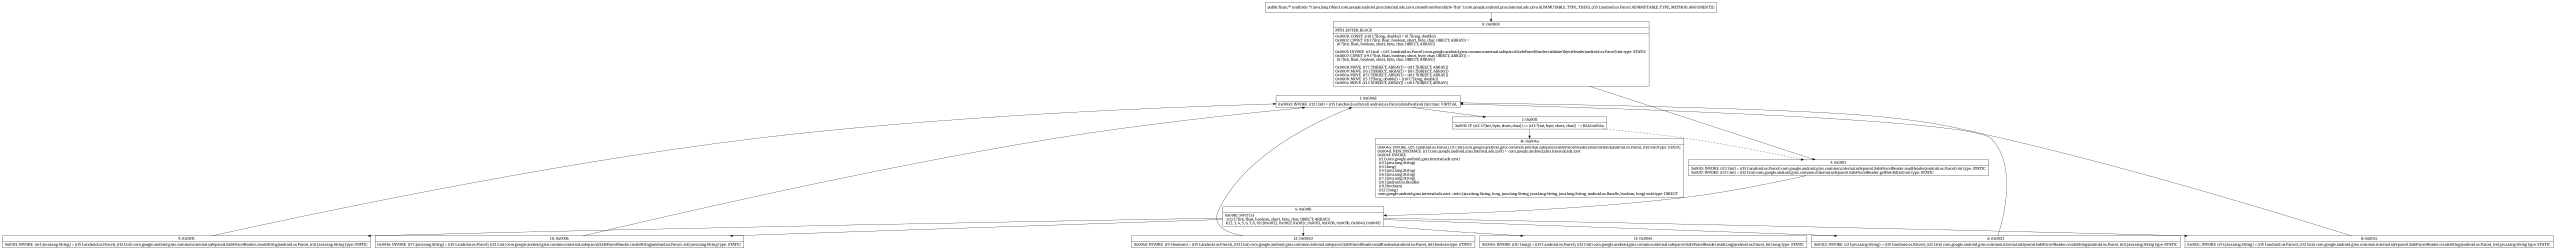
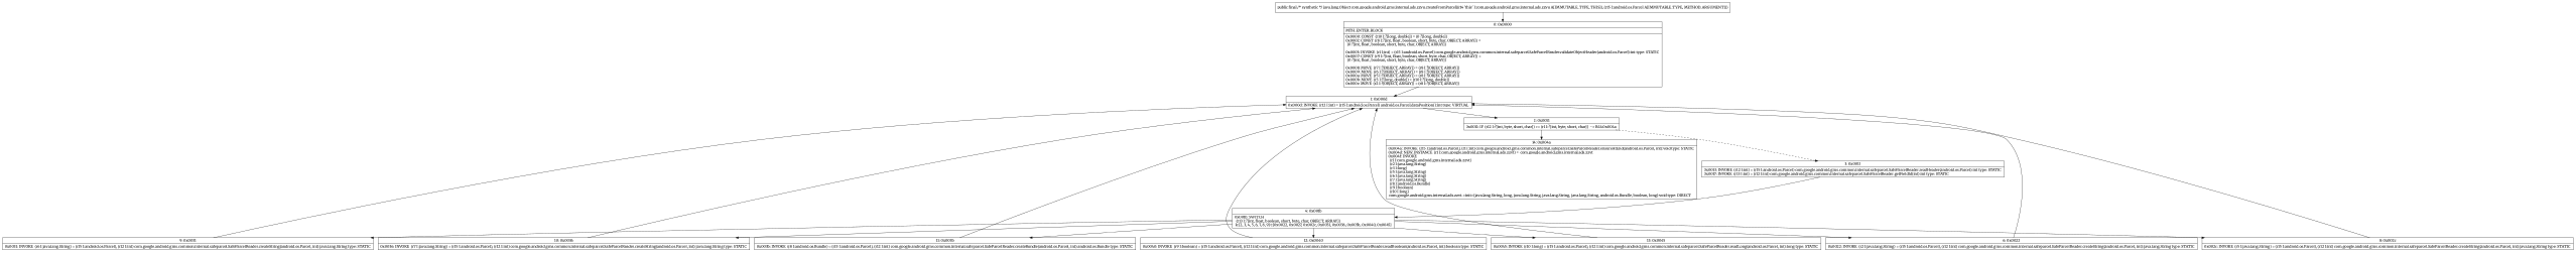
  digraph {
    fontname=Merriweather
    node [fontname=Merriweather shape=record]
    edge [fontname=Merriweather]
    n1 [label="{0\:\ 0x0000|MTH_ENTER_BLOCK\l|0x0000: CONST  (r10 I:?[long, double]) = (0 ?[long, double]) \l0x0002: CONST  (r8 I:?[int, float, boolean, short, byte, char, OBJECT, ARRAY]) = \l  (0 ?[int, float, boolean, short, byte, char, OBJECT, ARRAY])\l \l0x0003: INVOKE  (r1 I:int) = (r15 I:android.os.Parcel) com.google.android.gms.common.internal.safeparcel.SafeParcelReader.validateObjectHeader(android.os.Parcel):int type: STATIC \l0x0007: CONST  (r9 I:?[int, float, boolean, short, byte, char, OBJECT, ARRAY]) = \l  (0 ?[int, float, boolean, short, byte, char, OBJECT, ARRAY])\l \l0x0008: MOVE  (r7 I:?[OBJECT, ARRAY]) = (r8 I:?[OBJECT, ARRAY]) \l0x0009: MOVE  (r6 I:?[OBJECT, ARRAY]) = (r8 I:?[OBJECT, ARRAY]) \l0x000a: MOVE  (r5 I:?[OBJECT, ARRAY]) = (r8 I:?[OBJECT, ARRAY]) \l0x000b: MOVE  (r3 I:?[long, double]) = (r10 I:?[long, double]) \l0x000c: MOVE  (r2 I:?[OBJECT, ARRAY]) = (r8 I:?[OBJECT, ARRAY]) \l}"]
    n2 [label="{1\:\ 0x000d|0x000d: INVOKE  (r12 I:int) = (r15 I:android.os.Parcel) android.os.Parcel.dataPosition():int type: VIRTUAL \l}"]
    n3 [label="{2\:\ 0x0011|0x0011: IF  (r12 I:?[int, byte, short, char]) \>= (r1 I:?[int, byte, short, char])  \-\> B:14:0x004a \l}"]
    n4 [label="{3\:\ 0x0013|0x0013: INVOKE  (r12 I:int) = (r15 I:android.os.Parcel) com.google.android.gms.common.internal.safeparcel.SafeParcelReader.readHeader(android.os.Parcel):int type: STATIC \l0x0017: INVOKE  (r13 I:int) = (r12 I:int) com.google.android.gms.common.internal.safeparcel.SafeParcelReader.getFieldId(int):int type: STATIC \l}"]
-   n5 [label="{14\:\ 0x004a|0x004a: INVOKE  (r15 I:android.os.Parcel), (r1 I:int) com.google.android.gms.common.internal.safeparcel.SafeParcelReader.ensureAtEnd(android.os.Parcel, int):void type: STATIC \l0x004d: NEW_INSTANCE  (r1 I:com.google.android.gms.internal.ads.zzvt) =  com.google.android.gms.internal.ads.zzvt \l0x004f: INVOKE  \l  (r1 I:com.google.android.gms.internal.ads.zzvt)\l  (r2 I:java.lang.String)\l  (r3 I:long)\l  (r5 I:java.lang.String)\l  (r6 I:java.lang.String)\l  (r7 I:java.lang.String)\l  (r8 I:android.os.Bundle)\l  (r9 I:boolean)\l  (r12 I:long)\l com.google.android.gms.internal.ads.zzvt.\<init\>(java.lang.String, long, java.lang.String, java.lang.String, java.lang.String, android.os.Bundle, boolean, long):void type: DIRECT \l}"]
+   n5 [label="{14\:\ 0x004a|0x004a: INVOKE  (r15 I:android.os.Parcel), (r1 I:int) com.google.android.gms.common.internal.safeparcel.SafeParcelReader.ensureAtEnd(android.os.Parcel, int):void type: STATIC \l0x004d: NEW_INSTANCE  (r1 I:com.google.android.gms.internal.ads.zzvt) =  com.google.android.gms.internal.ads.zzvt \l0x004f: INVOKE  \l  (r1 I:com.google.android.gms.internal.ads.zzvt)\l  (r2 I:java.lang.String)\l  (r3 I:long)\l  (r5 I:java.lang.String)\l  (r6 I:java.lang.String)\l  (r7 I:java.lang.String)\l  (r8 I:android.os.Bundle)\l  (r9 I:boolean)\l  (r10 I:long)\l com.google.android.gms.internal.ads.zzvt.\<init\>(java.lang.String, long, java.lang.String, java.lang.String, java.lang.String, android.os.Bundle, boolean, long):void type: DIRECT \l}"]
    n6 [label="{4\:\ 0x001b|0x001b: SWITCH  \l  (r13 I:?[int, float, boolean, short, byte, char, OBJECT, ARRAY])\l k:[2, 3, 4, 5, 6, 7, 8, 9] t:[0x0022, 0x0027, 0x002c, 0x0031, 0x0036, 0x003b, 0x0040, 0x0045] \l}"]
    n7 [label="{6\:\ 0x0022|0x0022: INVOKE  (r2 I:java.lang.String) = (r15 I:android.os.Parcel), (r12 I:int) com.google.android.gms.common.internal.safeparcel.SafeParcelReader.createString(android.os.Parcel, int):java.lang.String type: STATIC \l}"]
    n8 [label="{8\:\ 0x002c|0x002c: INVOKE  (r5 I:java.lang.String) = (r15 I:android.os.Parcel), (r12 I:int) com.google.android.gms.common.internal.safeparcel.SafeParcelReader.createString(android.os.Parcel, int):java.lang.String type: STATIC \l}"]
    n9 [label="{9\:\ 0x0031|0x0031: INVOKE  (r6 I:java.lang.String) = (r15 I:android.os.Parcel), (r12 I:int) com.google.android.gms.common.internal.safeparcel.SafeParcelReader.createString(android.os.Parcel, int):java.lang.String type: STATIC \l}"]
    n10 [label="{10\:\ 0x0036|0x0036: INVOKE  (r7 I:java.lang.String) = (r15 I:android.os.Parcel), (r12 I:int) com.google.android.gms.common.internal.safeparcel.SafeParcelReader.createString(android.os.Parcel, int):java.lang.String type: STATIC \l}"]
+   n11 [label="{11\:\ 0x003b|0x003b: INVOKE  (r8 I:android.os.Bundle) = (r15 I:android.os.Parcel), (r12 I:int) com.google.android.gms.common.internal.safeparcel.SafeParcelReader.createBundle(android.os.Parcel, int):android.os.Bundle type: STATIC \l}"]
    n12 [label="{12\:\ 0x0040|0x0040: INVOKE  (r9 I:boolean) = (r15 I:android.os.Parcel), (r12 I:int) com.google.android.gms.common.internal.safeparcel.SafeParcelReader.readBoolean(android.os.Parcel, int):boolean type: STATIC \l}"]
    n13 [label="{13\:\ 0x0045|0x0045: INVOKE  (r10 I:long) = (r15 I:android.os.Parcel), (r12 I:int) com.google.android.gms.common.internal.safeparcel.SafeParcelReader.readLong(android.os.Parcel, int):long type: STATIC \l}"]
    n14 [label="{public final \/* synthetic *\/ java.lang.Object com.google.android.gms.internal.ads.zzvu.createFromParcel((r14 'this' I:com.google.android.gms.internal.ads.zzvu A[IMMUTABLE_TYPE, THIS]), (r15 I:android.os.Parcel A[IMMUTABLE_TYPE, METHOD_ARGUMENT])) }"]
-   n1 -> n4
+   n1 -> n2
    n2 -> n3
    n3 -> n4 [style=dashed]
    n3 -> n5
    n4 -> n6
    n6 -> n7
    n6 -> n8
    n6 -> n9
    n6 -> n10
+   n6 -> n11
    n6 -> n12
    n6 -> n13
    n7 -> n2
    n8 -> n2
    n9 -> n2
    n10 -> n2
+   n11 -> n2
    n12 -> n2
+   n13 -> n2
    n14 -> n1
  }
